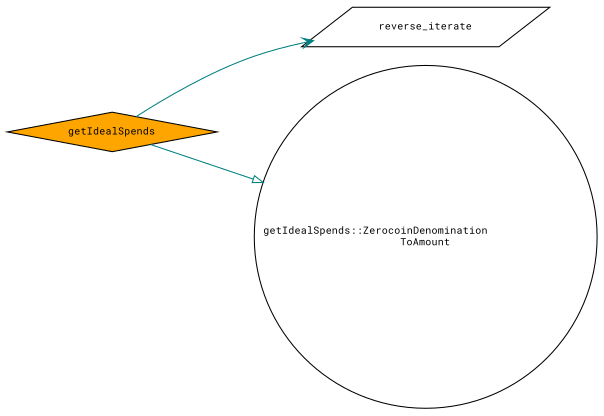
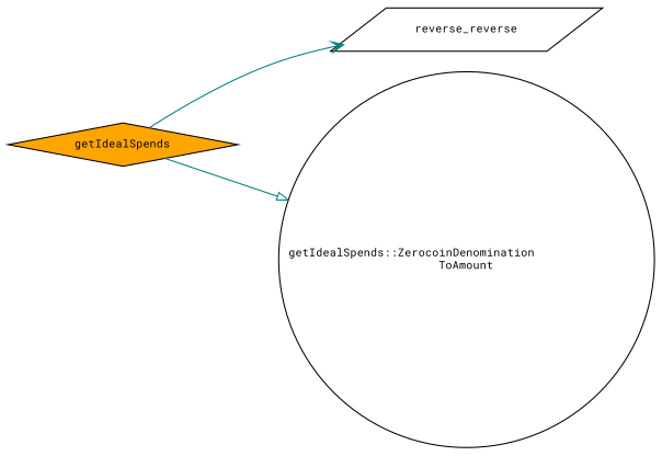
  digraph {
    fontname="Roboto Mono"
    rankdir=LR
    node [color=black fillcolor=white fontname="Roboto Mono" fontsize=10 style=filled]
    edge [color=teal fontname="Roboto Mono" fontsize=10 labelfontname=Helvetica labelfontsize=10 style=solid]
    n1 [fillcolor=orange fontcolor=black height=0.2 label=getIdealSpends shape=diamond width=0.4]
-   n2 [height=0.2 label=reverse_iterate shape=parallelogram width=0.4]
+   n2 [height=0.2 label=reverse_reverse shape=parallelogram width=0.4]
    n3 [height=0.2 label="getIdealSpends::ZerocoinDenomination\lToAmount" shape=circle width=0.4]
    n1 -> n2 [arrowhead=vee]
    n1 -> n3 [arrowhead=onormal]
  }
